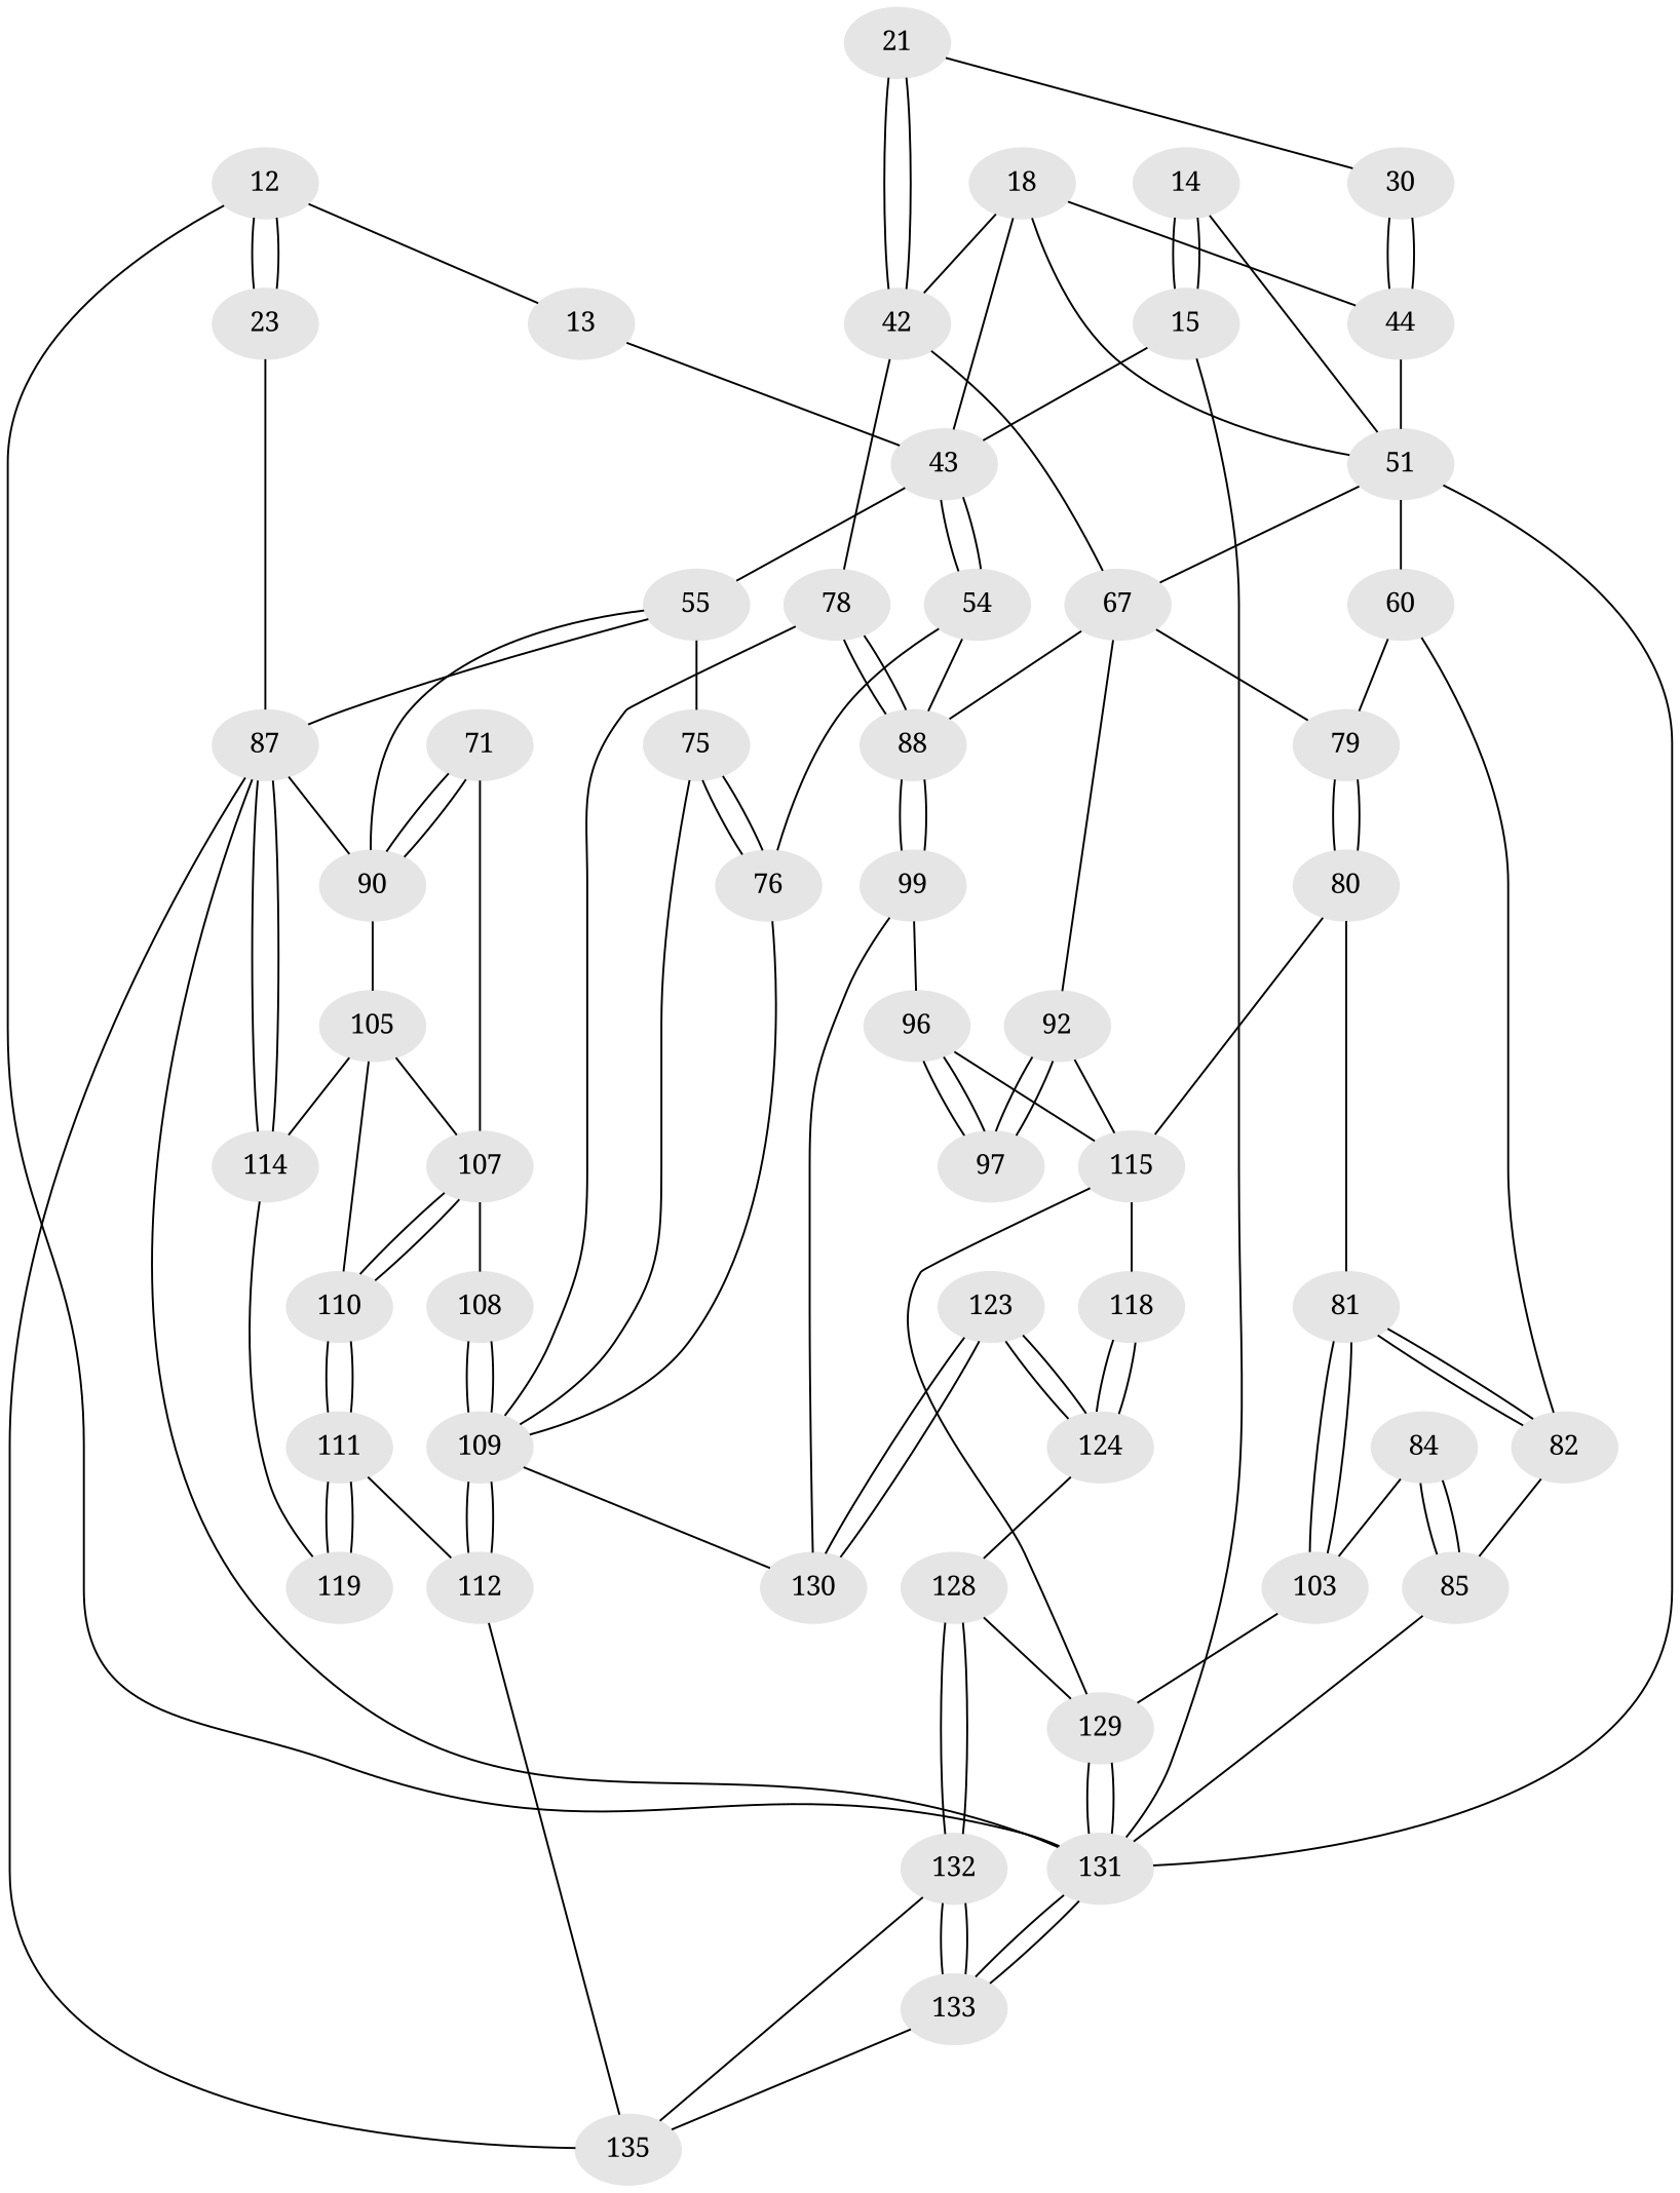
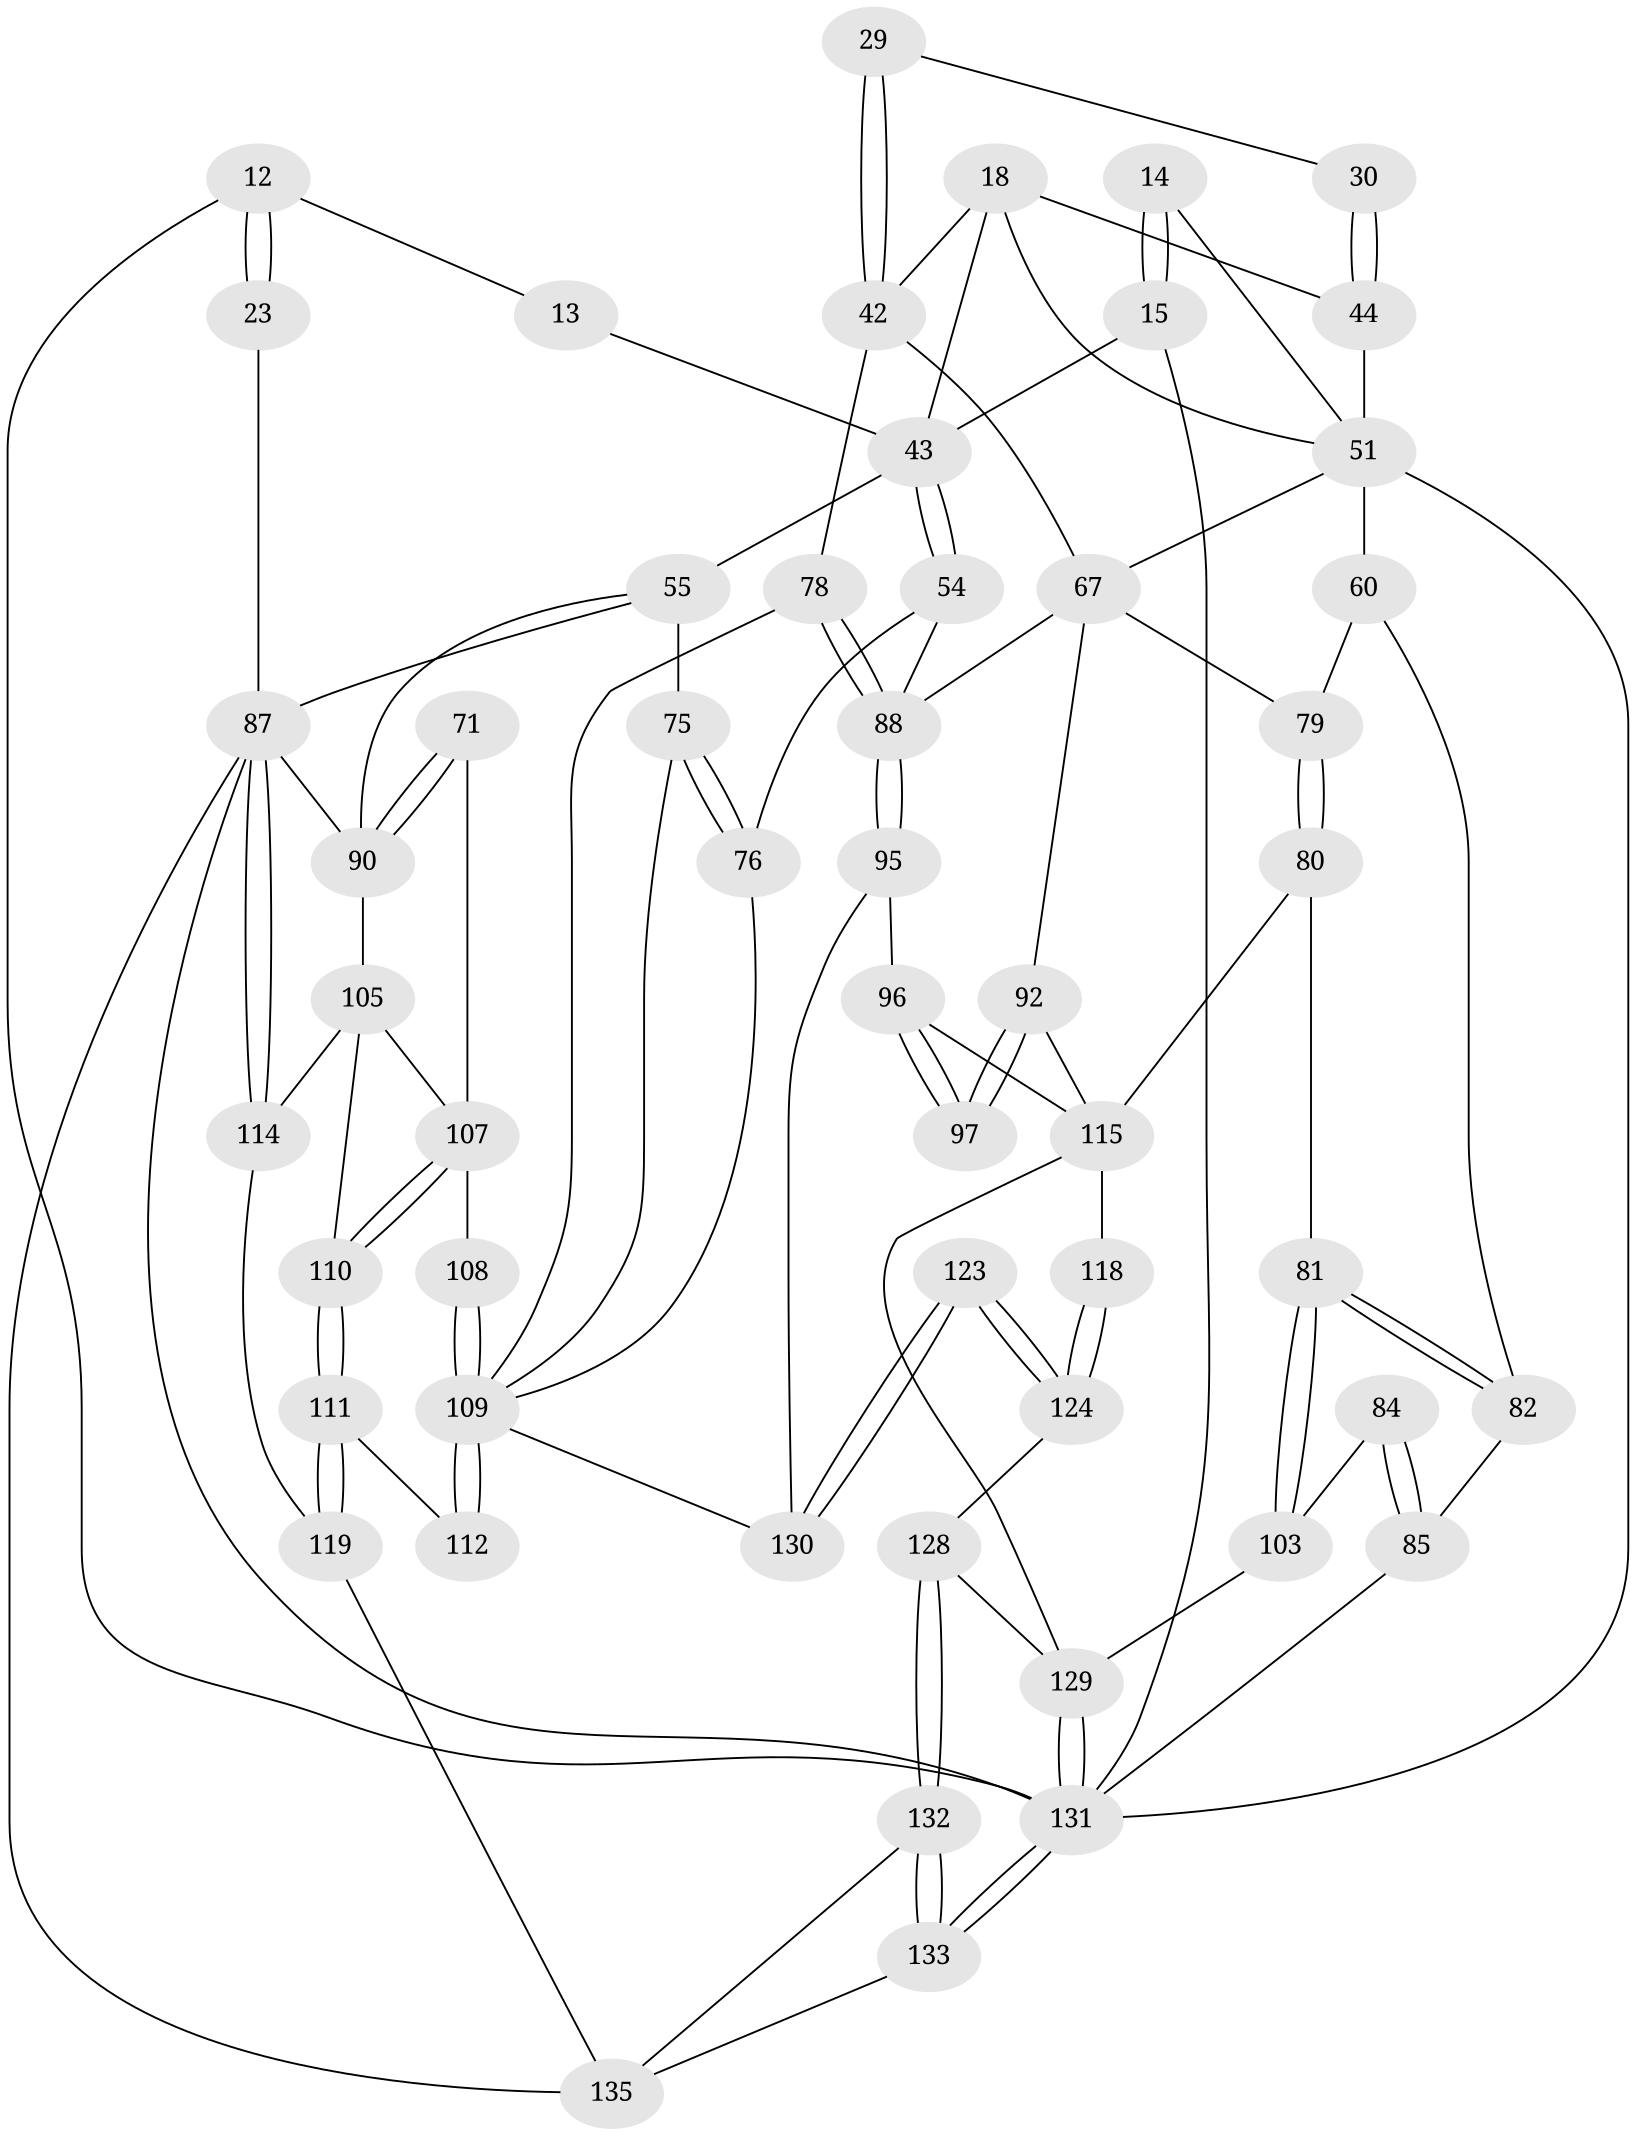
  graph {
    fontname="Noto Serif"
    node [color=gray90 fontname="Noto Serif" style=filled]
    edge [fontname="Noto Serif"]
    12 [super="+2"]
    13 [super="+8"]
    23
    131 [super="+102+35+22+47"]
    43 [super="+39+32"]
    87 [super="+61+33+86"]
    133
    54
    55 [super="+40+34+36+38"]
    15 [super="+5"]
    14
    51 [super="+48+46+28+21"]
    67 [super="+66+50"]
    60 [super="+59"]
    18 [super="+17+16"]
    42 [super="+41+24+25"]
    44 [super="+27+26"]
    78
    90 [super="+62+63"]
    114
    135 [super="+125+134"]
-   29 [label=21]
+   29
    30
    88 [super="+65+64"]
    79
    92 [super="+91"]
    76 [super="+53"]
    75 [super="+57+56+52"]
    82 [super="+68"]
    109 [super="+98"]
-   95 [label=99]
+   95
    105 [super="+104"]
    80
    85 [super="+70+83"]
    115 [super="+113"]
    97
    71
    107 [super="+106"]
    110
    108 [super="+73"]
    130 [super="+126+120+121"]
    112
    81
    103
    129 [super="+117"]
    118
    84
    119
    96
    111
    124
    128 [super="+127"]
    123 [super="+122"]
    132
    12 -- 13 [weight=2]
    12 -- 23 [weight=2]
    12 -- 23
    12 -- 131
    13 -- 43 [weight=2]
    23 -- 87 [weight=2]
    131 -- 133
    131 -- 133
    43 -- 54
    43 -- 54
    43 -- 55 [weight=3]
    87 -- 131
    87 -- 90
    87 -- 114
    87 -- 114
    87 -- 135
    133 -- 135
    54 -- 88
    54 -- 76
    55 -- 87
    55 -- 90
    55 -- 75 [weight=3]
    15 -- 131 [weight=2]
    15 -- 43
    14 -- 15 [weight=2]
    14 -- 15
    14 -- 51
    51 -- 131 [weight=2]
    51 -- 67
    51 -- 60 [weight=2]
    67 -- 88 [weight=2]
    67 -- 79
    67 -- 92
    60 -- 79
    60 -- 82
    18 -- 43
    18 -- 51
    18 -- 42 [weight=2]
    18 -- 44
    42 -- 67
    42 -- 78 [weight=2]
    44 -- 51 [weight=2]
    78 -- 88 [weight=2]
    78 -- 88
    78 -- 109
    90 -- 105
    114 -- 119
    29 -- 42 [weight=2]
    29 -- 42
    29 -- 30
    30 -- 44 [weight=2]
    30 -- 44
    88 -- 95
    88 -- 95
    79 -- 80
    79 -- 80
    92 -- 115
    92 -- 97 [weight=2]
    92 -- 97
    76 -- 109
    75 -- 76 [weight=2]
    75 -- 76
    75 -- 109
    82 -- 85 [weight=2]
    109 -- 130
    109 -- 112
    109 -- 112
    95 -- 130
    95 -- 96
    105 -- 114
    105 -- 107
    105 -- 110
    80 -- 115
    80 -- 81
    85 -- 131 [weight=2]
    115 -- 129
    115 -- 118 [weight=2]
    71 -- 90 [weight=2]
    71 -- 90
    71 -- 107
    107 -- 110
    107 -- 110
    107 -- 108 [weight=2]
    110 -- 111
    110 -- 111
    108 -- 109 [weight=2]
    108 -- 109
    81 -- 82
    81 -- 82
    81 -- 103
    81 -- 103
    103 -- 129
    129 -- 131 [weight=2]
    129 -- 131
    118 -- 124
    118 -- 124
    84 -- 85 [weight=2]
    84 -- 85
    84 -- 103
-   112 -- 135
+   119 -- 135
    96 -- 115
    96 -- 97
    96 -- 97
    111 -- 112
    111 -- 119
    111 -- 119
    124 -- 128
    128 -- 129
    128 -- 132 [weight=2]
    128 -- 132
    123 -- 130 [weight=3]
    123 -- 130
    123 -- 124
    123 -- 124
    132 -- 133
    132 -- 133
    132 -- 135 [weight=2]
  }
